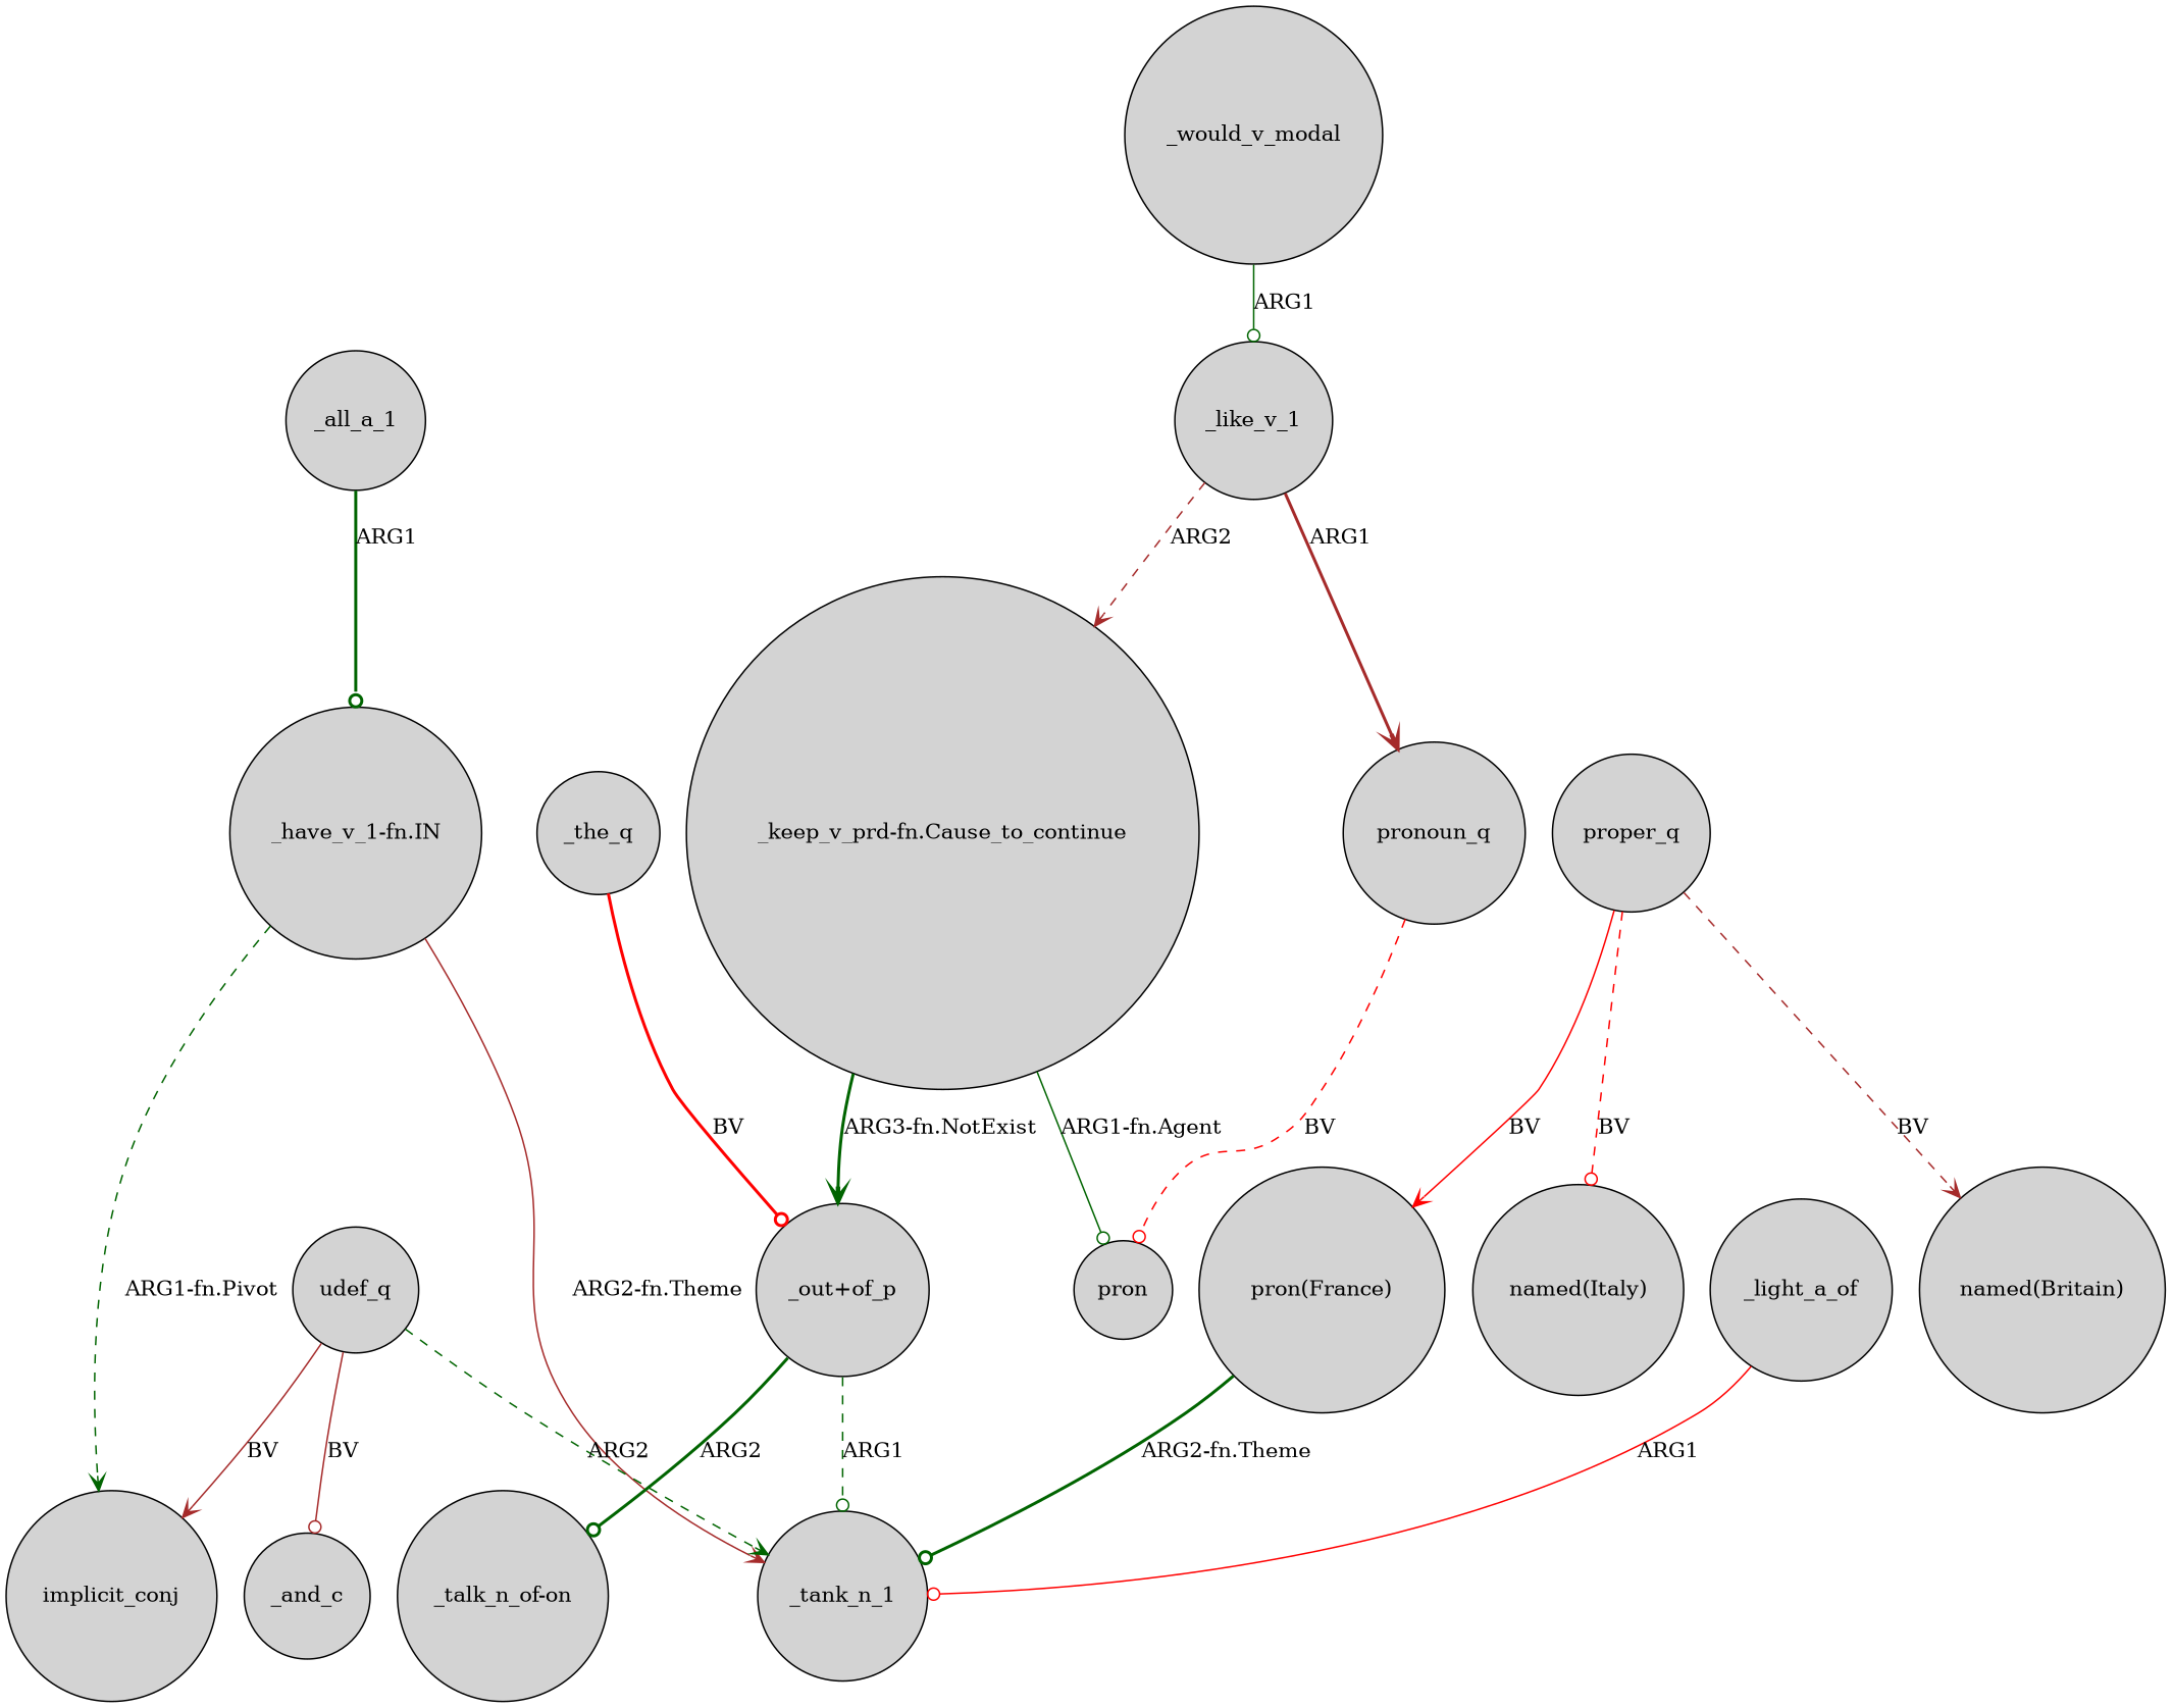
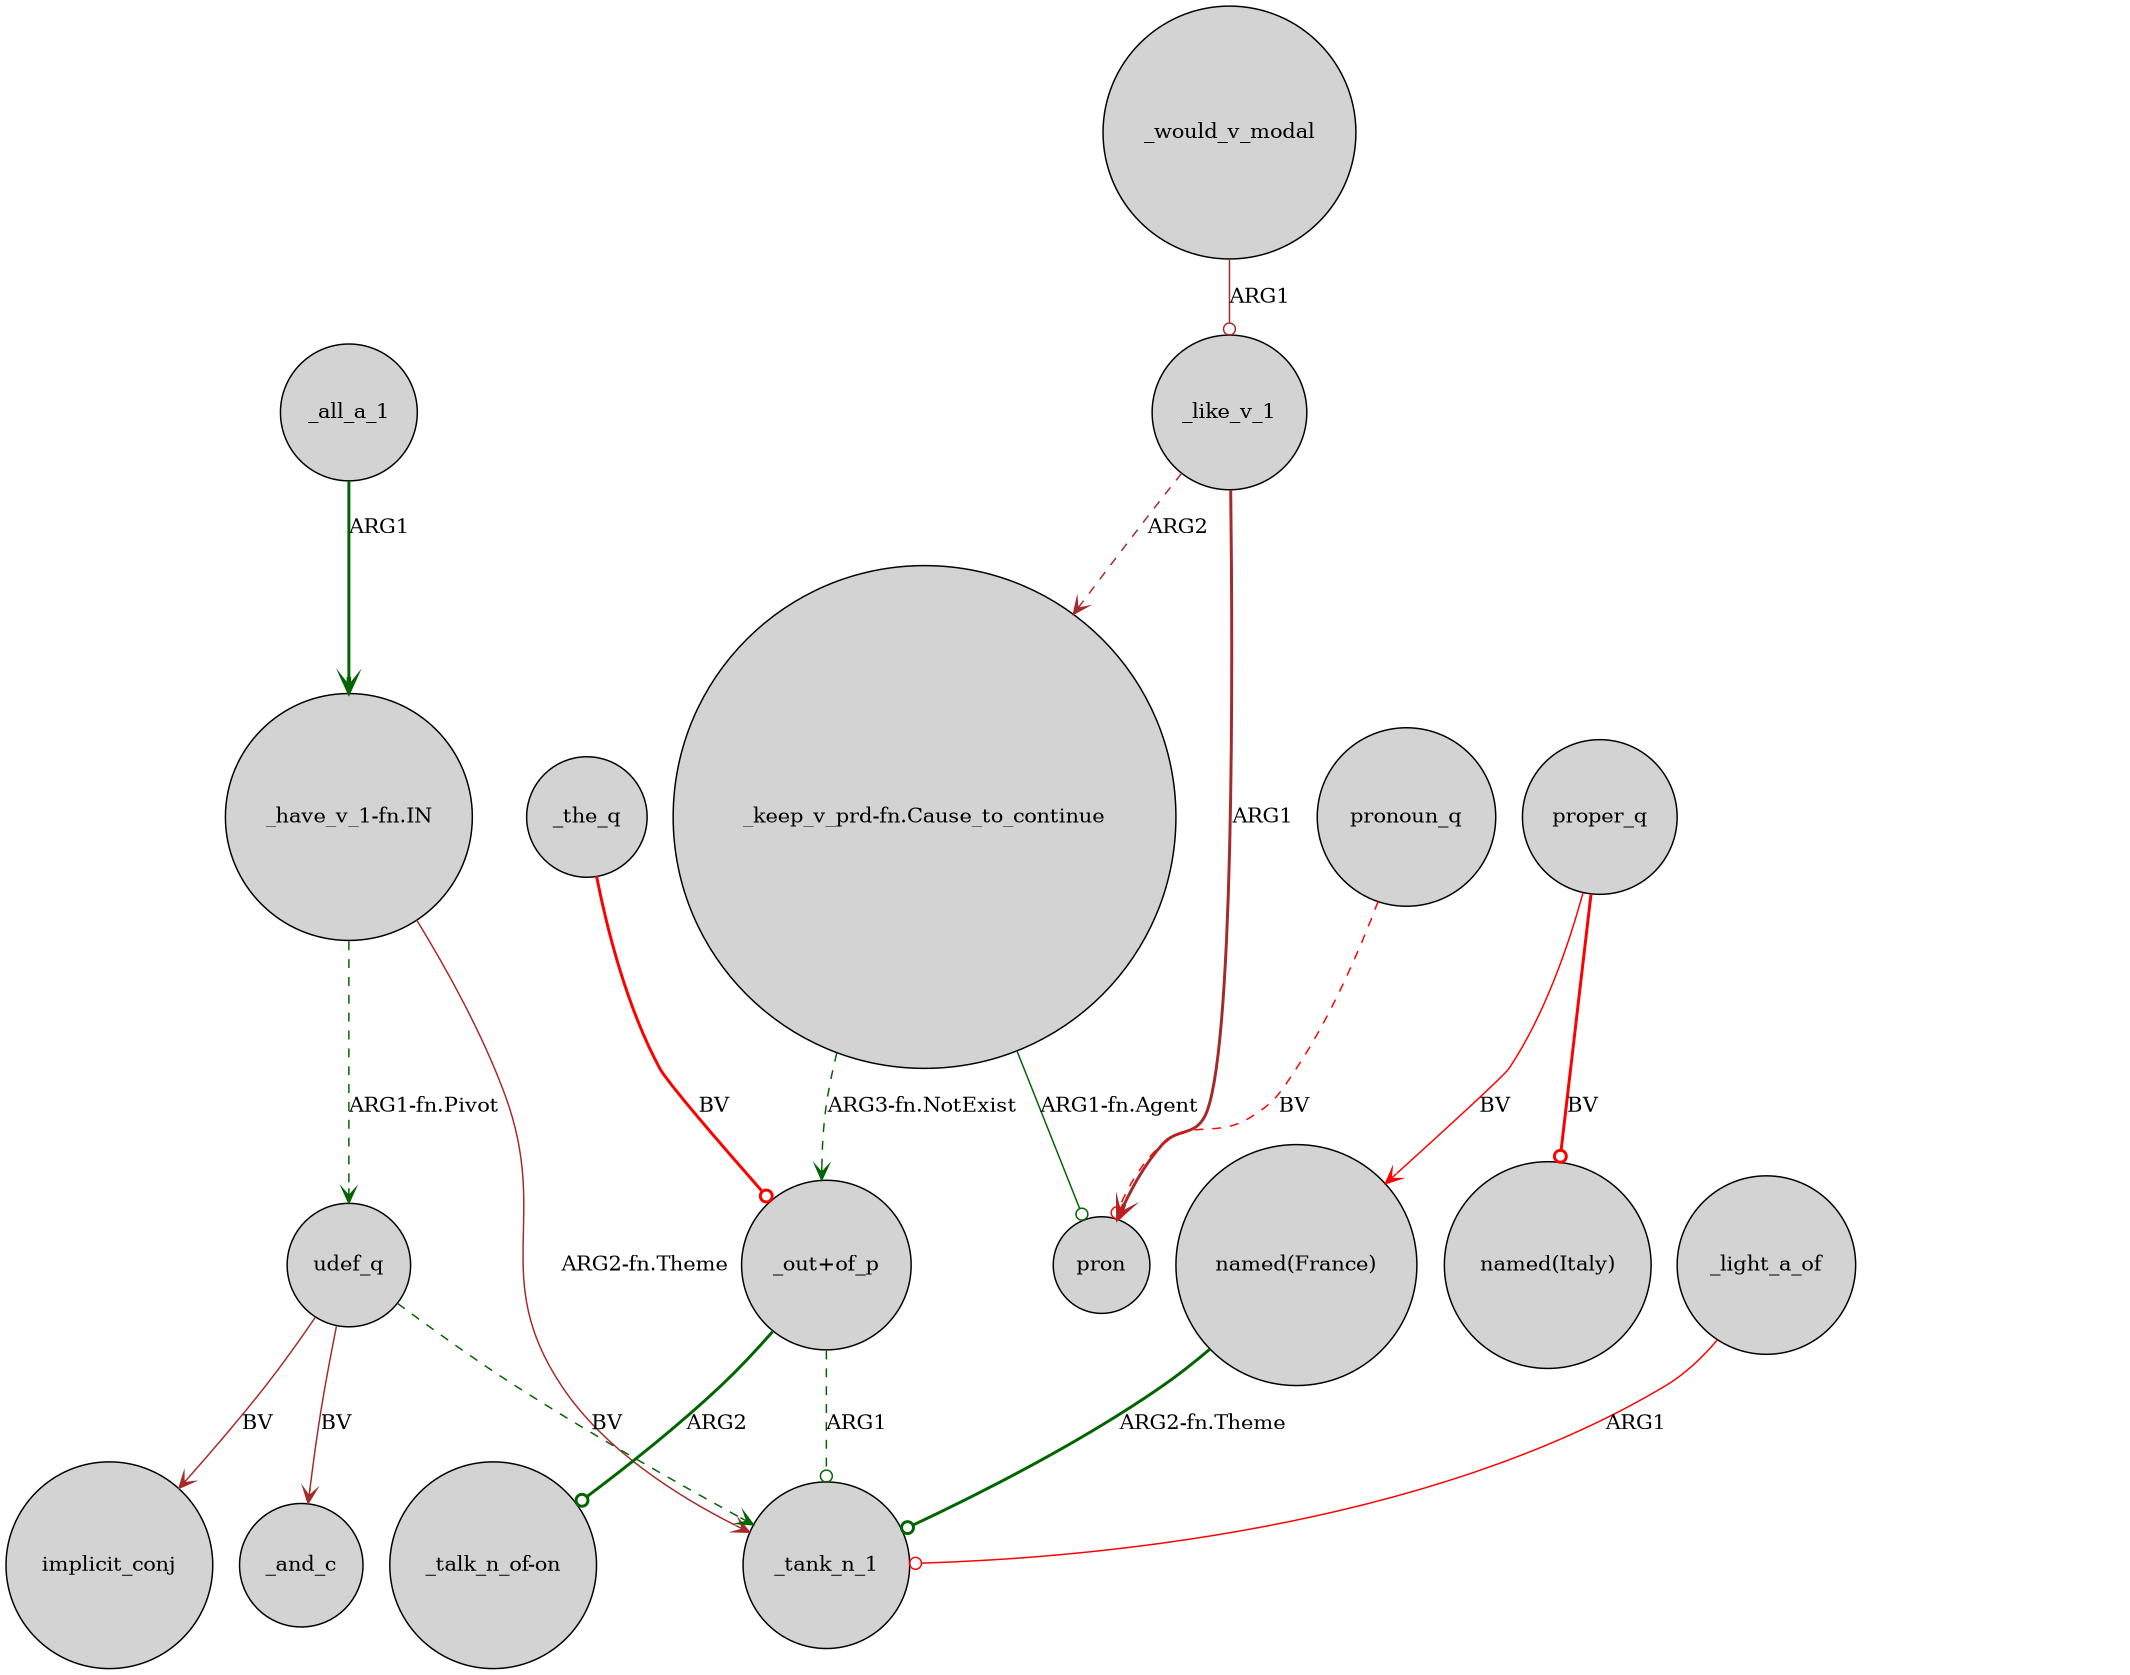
  digraph {
    node [shape=circle style=filled]
    edge [arrowhead=vee color=darkgreen style=dashed]
    _all_a_1
    "_have_v_1-fn.IN"
    _tank_n_1
    implicit_conj
    _like_v_1
    pron
    "_keep_v_prd-fn.Cause_to_continue"
    "_out+of_p"
    "_talk_n_of-on"
    udef_q
    _and_c
    proper_q
-   "named(France)" [label="pron(France)"]
-   "named(Britain)"
+   "named(France)"
    "named(Italy)"
    _light_a_of
    _would_v_modal
    _the_q
    pronoun_q
-   _all_a_1 -> "_have_v_1-fn.IN" [arrowhead=odot label=ARG1 style=bold]
+   _all_a_1 -> "_have_v_1-fn.IN" [label=ARG1 style=bold]
    "_have_v_1-fn.IN" -> _tank_n_1 [color=brown label="ARG2-fn.Theme" style=solid]
-   "_have_v_1-fn.IN" -> implicit_conj [label="ARG1-fn.Pivot"]
-   _like_v_1 -> pronoun_q [color=brown label=ARG1 style=bold]
+   "_have_v_1-fn.IN" -> udef_q [label="ARG1-fn.Pivot"]
+   _like_v_1 -> pron [color=brown label=ARG1 style=bold]
    _like_v_1 -> "_keep_v_prd-fn.Cause_to_continue" [color=brown label=ARG2]
    "_keep_v_prd-fn.Cause_to_continue" -> pron [arrowhead=odot label="ARG1-fn.Agent" style=solid]
-   "_keep_v_prd-fn.Cause_to_continue" -> "_out+of_p" [label="ARG3-fn.NotExist" style=bold]
+   "_keep_v_prd-fn.Cause_to_continue" -> "_out+of_p" [label="ARG3-fn.NotExist"]
    "_out+of_p" -> _tank_n_1 [arrowhead=odot label=ARG1]
    "_out+of_p" -> "_talk_n_of-on" [arrowhead=odot label=ARG2 style=bold]
-   udef_q -> _tank_n_1 [label=ARG2]
+   udef_q -> _tank_n_1 [label=BV]
    udef_q -> implicit_conj [color=brown label=BV style=solid]
-   udef_q -> _and_c [arrowhead=odot color=brown label=BV style=solid]
+   udef_q -> _and_c [color=brown label=BV style=solid]
    proper_q -> "named(France)" [color=red label=BV style=solid]
-   proper_q -> "named(Britain)" [color=brown label=BV]
-   proper_q -> "named(Italy)" [arrowhead=odot color=red label=BV]
+   proper_q -> "named(Italy)" [arrowhead=odot color=red label=BV style=bold]
    "named(France)" -> _tank_n_1 [arrowhead=odot label="ARG2-fn.Theme" style=bold]
    _light_a_of -> _tank_n_1 [arrowhead=odot color=red label=ARG1 style=solid]
-   _would_v_modal -> _like_v_1 [arrowhead=odot label=ARG1 style=solid]
+   _would_v_modal -> _like_v_1 [arrowhead=odot color=brown label=ARG1 style=solid]
    _the_q -> "_out+of_p" [arrowhead=odot color=red label=BV style=bold]
    pronoun_q -> pron [arrowhead=odot color=red label=BV]
  }
